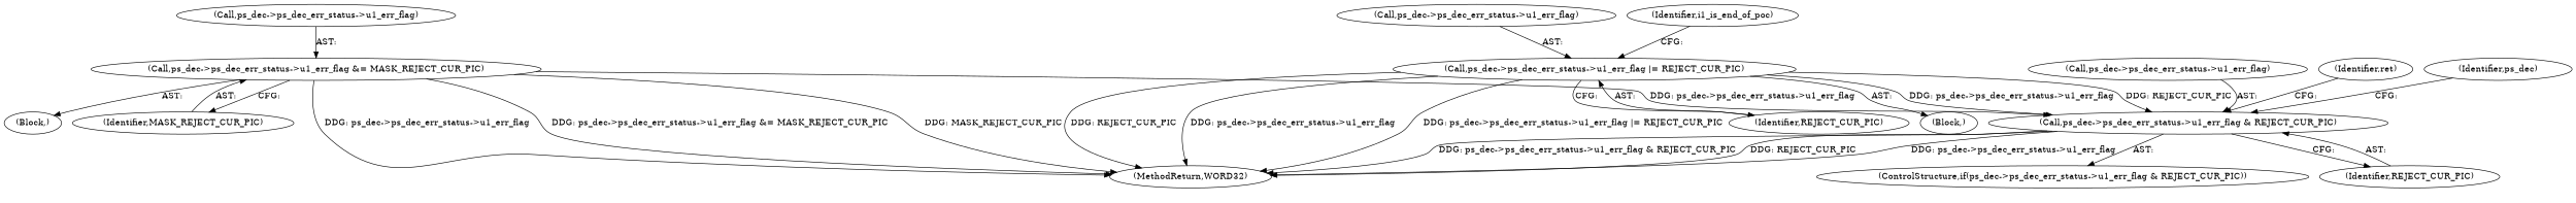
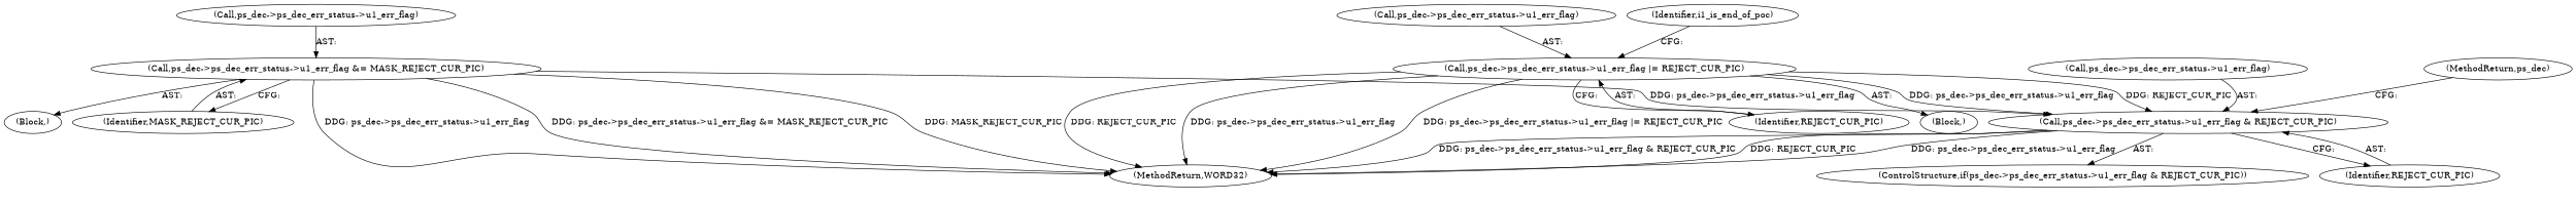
  digraph {
    n1 [label="(Call,ps_dec->ps_dec_err_status->u1_err_flag & REJECT_CUR_PIC)"]
    n2 [label="(MethodReturn,WORD32)"]
    n3 [label="(ControlStructure,if(ps_dec->ps_dec_err_status->u1_err_flag & REJECT_CUR_PIC))"]
    n4 [label="(Identifier,REJECT_CUR_PIC)"]
    n5 [label="(Call,ps_dec->ps_dec_err_status->u1_err_flag &= MASK_REJECT_CUR_PIC)"]
    n6 [label="(Block,)"]
    n7 [label="(Identifier,MASK_REJECT_CUR_PIC)"]
    n8 [label="(Call,ps_dec->ps_dec_err_status->u1_err_flag |= REJECT_CUR_PIC)"]
    n9 [label="(Identifier,REJECT_CUR_PIC)"]
    n10 [label="(Block,)"]
    n11 [label="(Call,ps_dec->ps_dec_err_status->u1_err_flag)"]
    n12 [label="(Call,ps_dec->ps_dec_err_status->u1_err_flag)"]
-   n13 [label="(Identifier,ps_dec)"]
+   n13 [label="(MethodReturn,ps_dec)"]
    n14 [label="(Call,ps_dec->ps_dec_err_status->u1_err_flag)"]
    n15 [label="(Identifier,i1_is_end_of_poc)"]
-   n16 [label="(Identifier,ret)"]
    n1 -> n2 [label="DDG: ps_dec->ps_dec_err_status->u1_err_flag & REJECT_CUR_PIC"]
    n1 -> n2 [label="DDG: REJECT_CUR_PIC"]
    n1 -> n2 [label="DDG: ps_dec->ps_dec_err_status->u1_err_flag"]
    n1 -> n3 [label="AST: "]
    n1 -> n4 [label="CFG: "]
    n4 -> n1 [label="AST: "]
    n5 -> n1 [label="DDG: ps_dec->ps_dec_err_status->u1_err_flag"]
    n5 -> n2 [label="DDG: ps_dec->ps_dec_err_status->u1_err_flag"]
    n5 -> n2 [label="DDG: ps_dec->ps_dec_err_status->u1_err_flag &= MASK_REJECT_CUR_PIC"]
    n5 -> n2 [label="DDG: MASK_REJECT_CUR_PIC"]
    n5 -> n6 [label="AST: "]
    n5 -> n7 [label="CFG: "]
    n7 -> n5 [label="AST: "]
    n8 -> n1 [label="DDG: ps_dec->ps_dec_err_status->u1_err_flag"]
    n8 -> n1 [label="DDG: REJECT_CUR_PIC"]
    n8 -> n2 [label="DDG: ps_dec->ps_dec_err_status->u1_err_flag |= REJECT_CUR_PIC"]
    n8 -> n2 [label="DDG: REJECT_CUR_PIC"]
    n8 -> n2 [label="DDG: ps_dec->ps_dec_err_status->u1_err_flag"]
    n8 -> n9 [label="CFG: "]
    n8 -> n10 [label="AST: "]
    n9 -> n8 [label="AST: "]
    n11 -> n8 [label="AST: "]
    n12 -> n5 [label="AST: "]
    n13 -> n1 [label="CFG: "]
    n14 -> n1 [label="AST: "]
    n15 -> n8 [label="CFG: "]
-   n16 -> n1 [label="CFG: "]
  }
